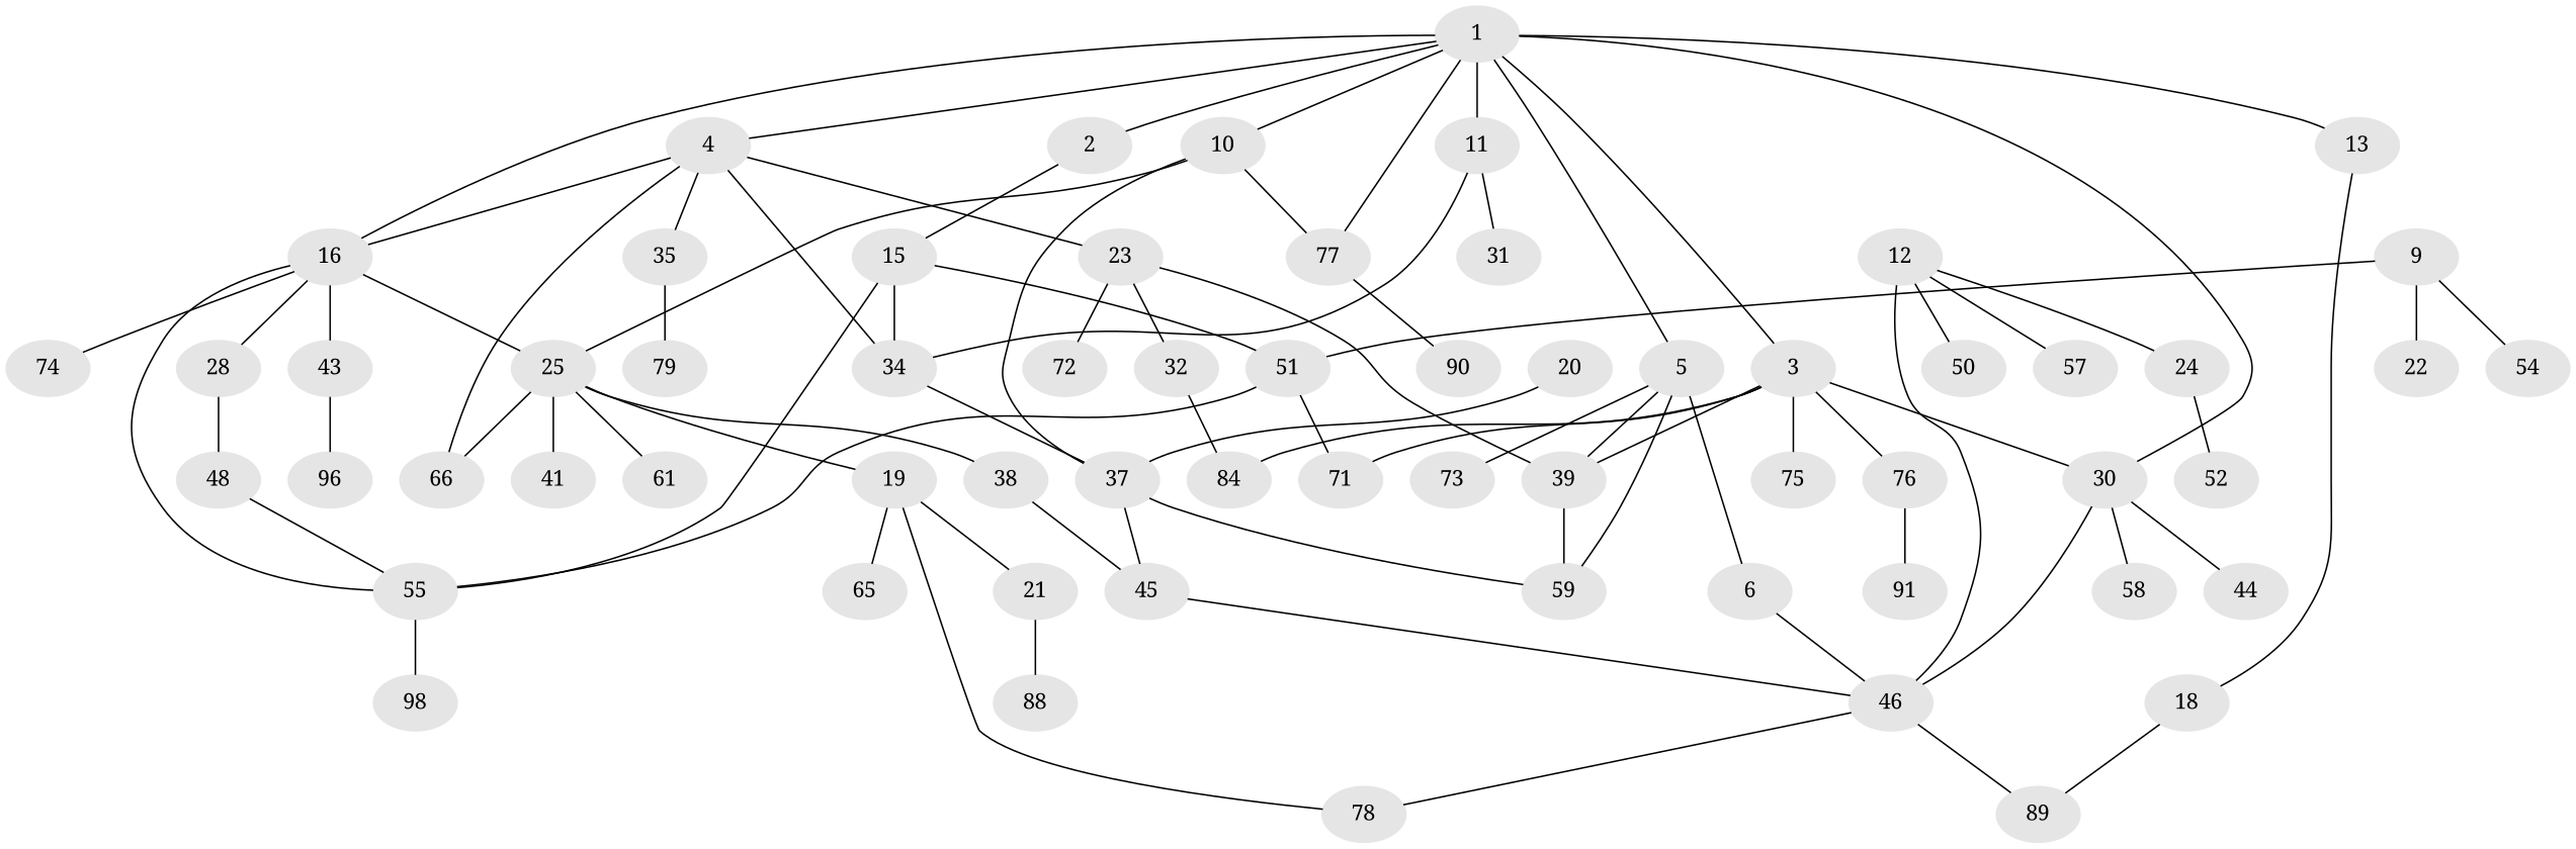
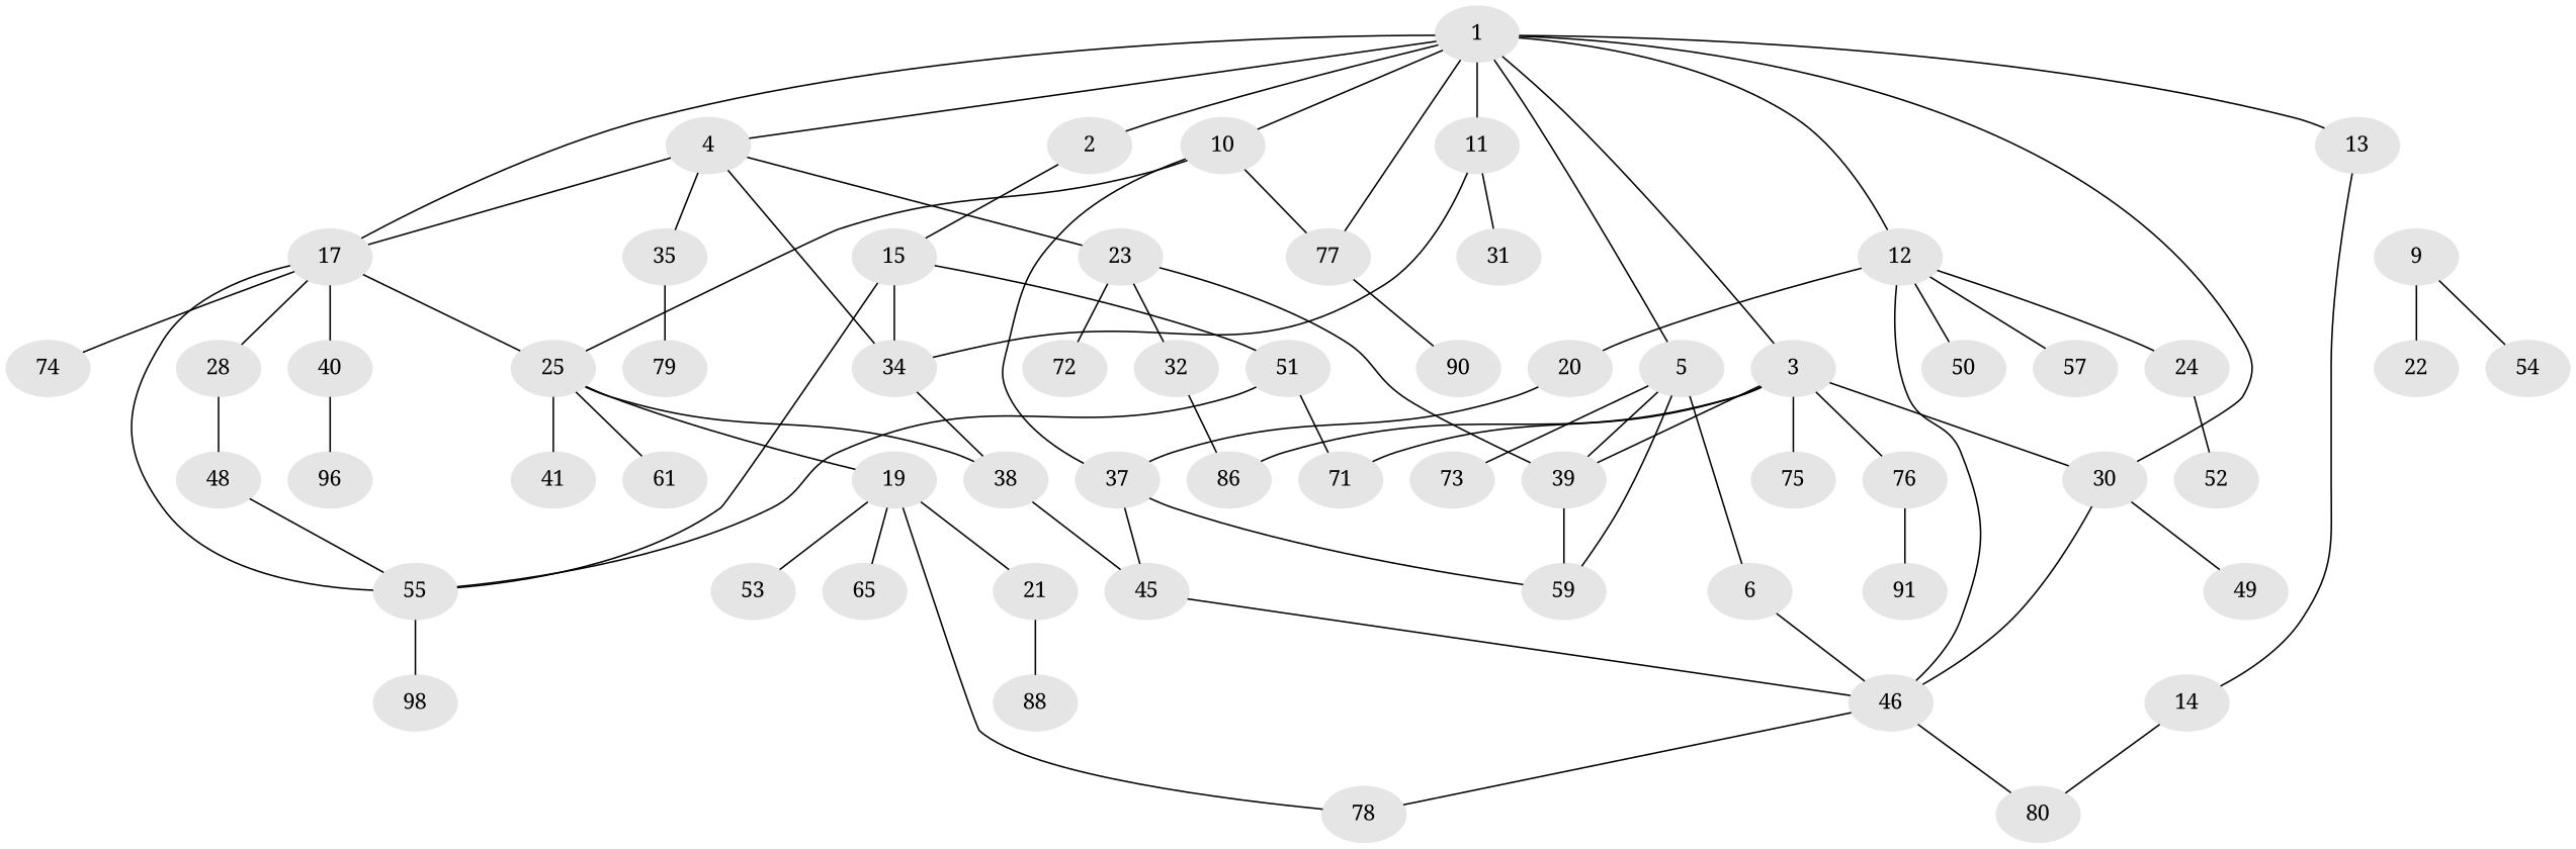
  graph {
    fontname="Noto Serif"
    node [color=gray90 fontname="Noto Serif" style=filled]
    edge [fontname="Noto Serif"]
    1 [super="+3"]
    2
    4 [super="+7"]
    5 [super="+68"]
    n5 [label=3 super="+67"]
    10 [super="+87"]
    11 [super="+14"]
    12 [super="+92"]
    13
-   16 [super="+36"]
+   16 [super="+36" label=17]
    30 [super="+40"]
    77 [super="+100"]
    15 [super="+17"]
    23 [super="+32"]
    34 [super="+95"]
    35 [super="+47"]
-   66 [super="+93"]
    6
    39
    59 [super="+62"]
    73
    n22 [label=76]
    71
    75 [super="+76"]
-   84
+   84 [label=86]
    9 [super="+49"]
    22
    51 [super="+86"]
    54
    25 [super="+29"]
    37 [super="+78"]
    31 [super="+85"]
    46 [super="+94"]
    20 [super="+97"]
    24
    50
    57
-   18 [super="+33"]
+   18 [super="+33" label=14]
    n39 [label=55 super="+82"]
    28
-   43 [super="+64"]
+   43 [super="+64" label=40]
    74
-   44
-   58
+   44 [label=49]
    90
    19 [super="+55"]
    21 [super="+27"]
+   53
    65
    n50 [label=78 super="+89"]
    n51 [label=32 super="+83"]
    72
    79
-   80 [super="+81" label=89]
+   80 [super="+81"]
    91
    38 [super="+69"]
    41
    61
    45
    52 [super="+99"]
    98
    48 [super="+63"]
    96
    88
    1 -- 2
    1 -- 4
    1 -- 5
    1 -- n5
    1 -- 10
    1 -- 11
+   1 -- 12
    1 -- 13
    1 -- 16
    1 -- 30
    1 -- 77
    2 -- 15
    4 -- 16
    4 -- 23
    4 -- 34
    4 -- 35
-   4 -- 66
    5 -- 6
    5 -- 39
    5 -- 59
    5 -- 73
    n5 -- 30
    n5 -- 39
    n5 -- n22
    n5 -- 71
    n5 -- 75
    n5 -- 84
    10 -- 77
    10 -- 25
    10 -- 37
    11 -- 34
    11 -- 31
    12 -- 46
+   12 -- 20
    12 -- 24
    12 -- 50
    12 -- 57
    13 -- 18
    16 -- 25
    16 -- n39
    16 -- 28
    16 -- 43
    16 -- 74
    30 -- 46
    30 -- 44
-   30 -- 58
    77 -- 90
    15 -- 34
    15 -- 51
    15 -- n39
    23 -- 39
    23 -- n51
    23 -- 72
-   34 -- 37
+   34 -- 38
    35 -- 79
    6 -- 46
    39 -- 59
    n22 -- 91
    9 -- 22
-   9 -- 51
    9 -- 54
    51 -- 71 [weight=2]
    51 -- n39
-   25 -- 66
    25 -- 19
    25 -- 38
    25 -- 41
    25 -- 61
    37 -- 59
    37 -- 45
    46 -- n50
    46 -- 80
    20 -- 37
    24 -- 52
    18 -- 80
    n39 -- 98
    28 -- 48
    43 -- 96
    19 -- 21
+   19 -- 53
    19 -- 65
    19 -- n50
    21 -- 88
    n51 -- 84
    38 -- 45
    45 -- 46
    48 -- n39
  }
